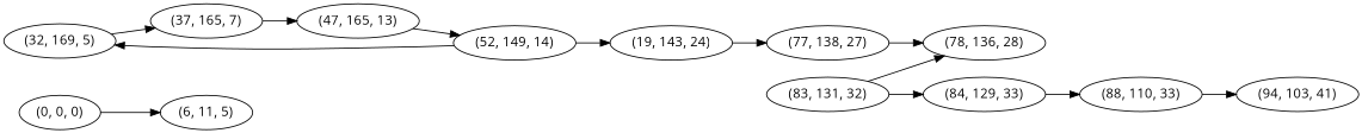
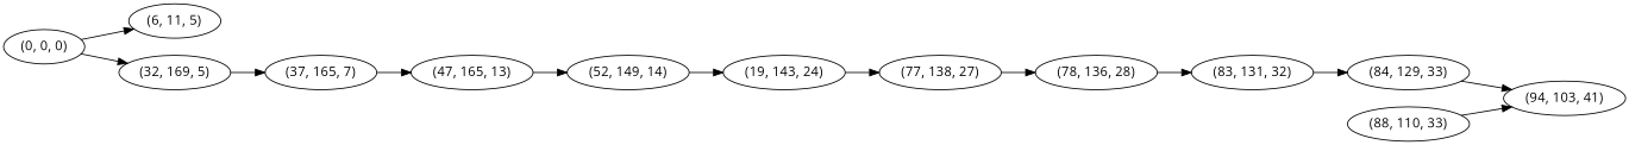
  digraph {
    fontname="Open Sans"
    rankdir=LR
    node [fontname="Open Sans"]
    edge [fontname="Open Sans"]
    "(0, 0, 0)"
    "(6, 11, 5)"
    "(32, 169, 5)"
    "(37, 165, 7)"
    n5 [label="(47, 165, 13)"]
    n6 [label="(52, 149, 14)"]
    n7 [label="(19, 143, 24)"]
    "(77, 138, 27)"
    "(78, 136, 28)"
    "(83, 131, 32)"
    "(84, 129, 33)"
    n12 [label="(88, 110, 33)"]
    "(94, 103, 41)"
    "(0, 0, 0)" -> "(6, 11, 5)"
-   n6 -> "(32, 169, 5)"
+   "(0, 0, 0)" -> "(32, 169, 5)"
    "(32, 169, 5)" -> "(37, 165, 7)"
    "(37, 165, 7)" -> n5
    n5 -> n6
    n6 -> n7
    n7 -> "(77, 138, 27)"
    "(77, 138, 27)" -> "(78, 136, 28)"
-   "(83, 131, 32)" -> "(78, 136, 28)"
+   "(78, 136, 28)" -> "(83, 131, 32)"
    "(83, 131, 32)" -> "(84, 129, 33)"
-   "(84, 129, 33)" -> n12
+   "(84, 129, 33)" -> "(94, 103, 41)"
    n12 -> "(94, 103, 41)"
  }
